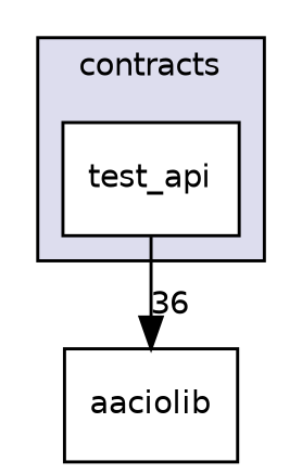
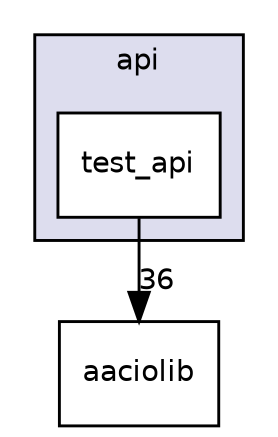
  digraph {
    compound=true
    node [fillcolor=white fontname=Helvetica fontsize=10 shape=box style=filled]
    n1 [label=test_api pencolor=black]
    n2 [label=aaciolib]
    subgraph cluster_1 {
      bgcolor="#ddddee"
      fontname=Helvetica
      fontsize=10
-     label=contracts
+     label=api
      pencolor=black
      n1
    }
    n1 -> n2 [headlabel=36 labeldistance=1.5 labelfontname=Helvetica labelfontsize=10]
  }
